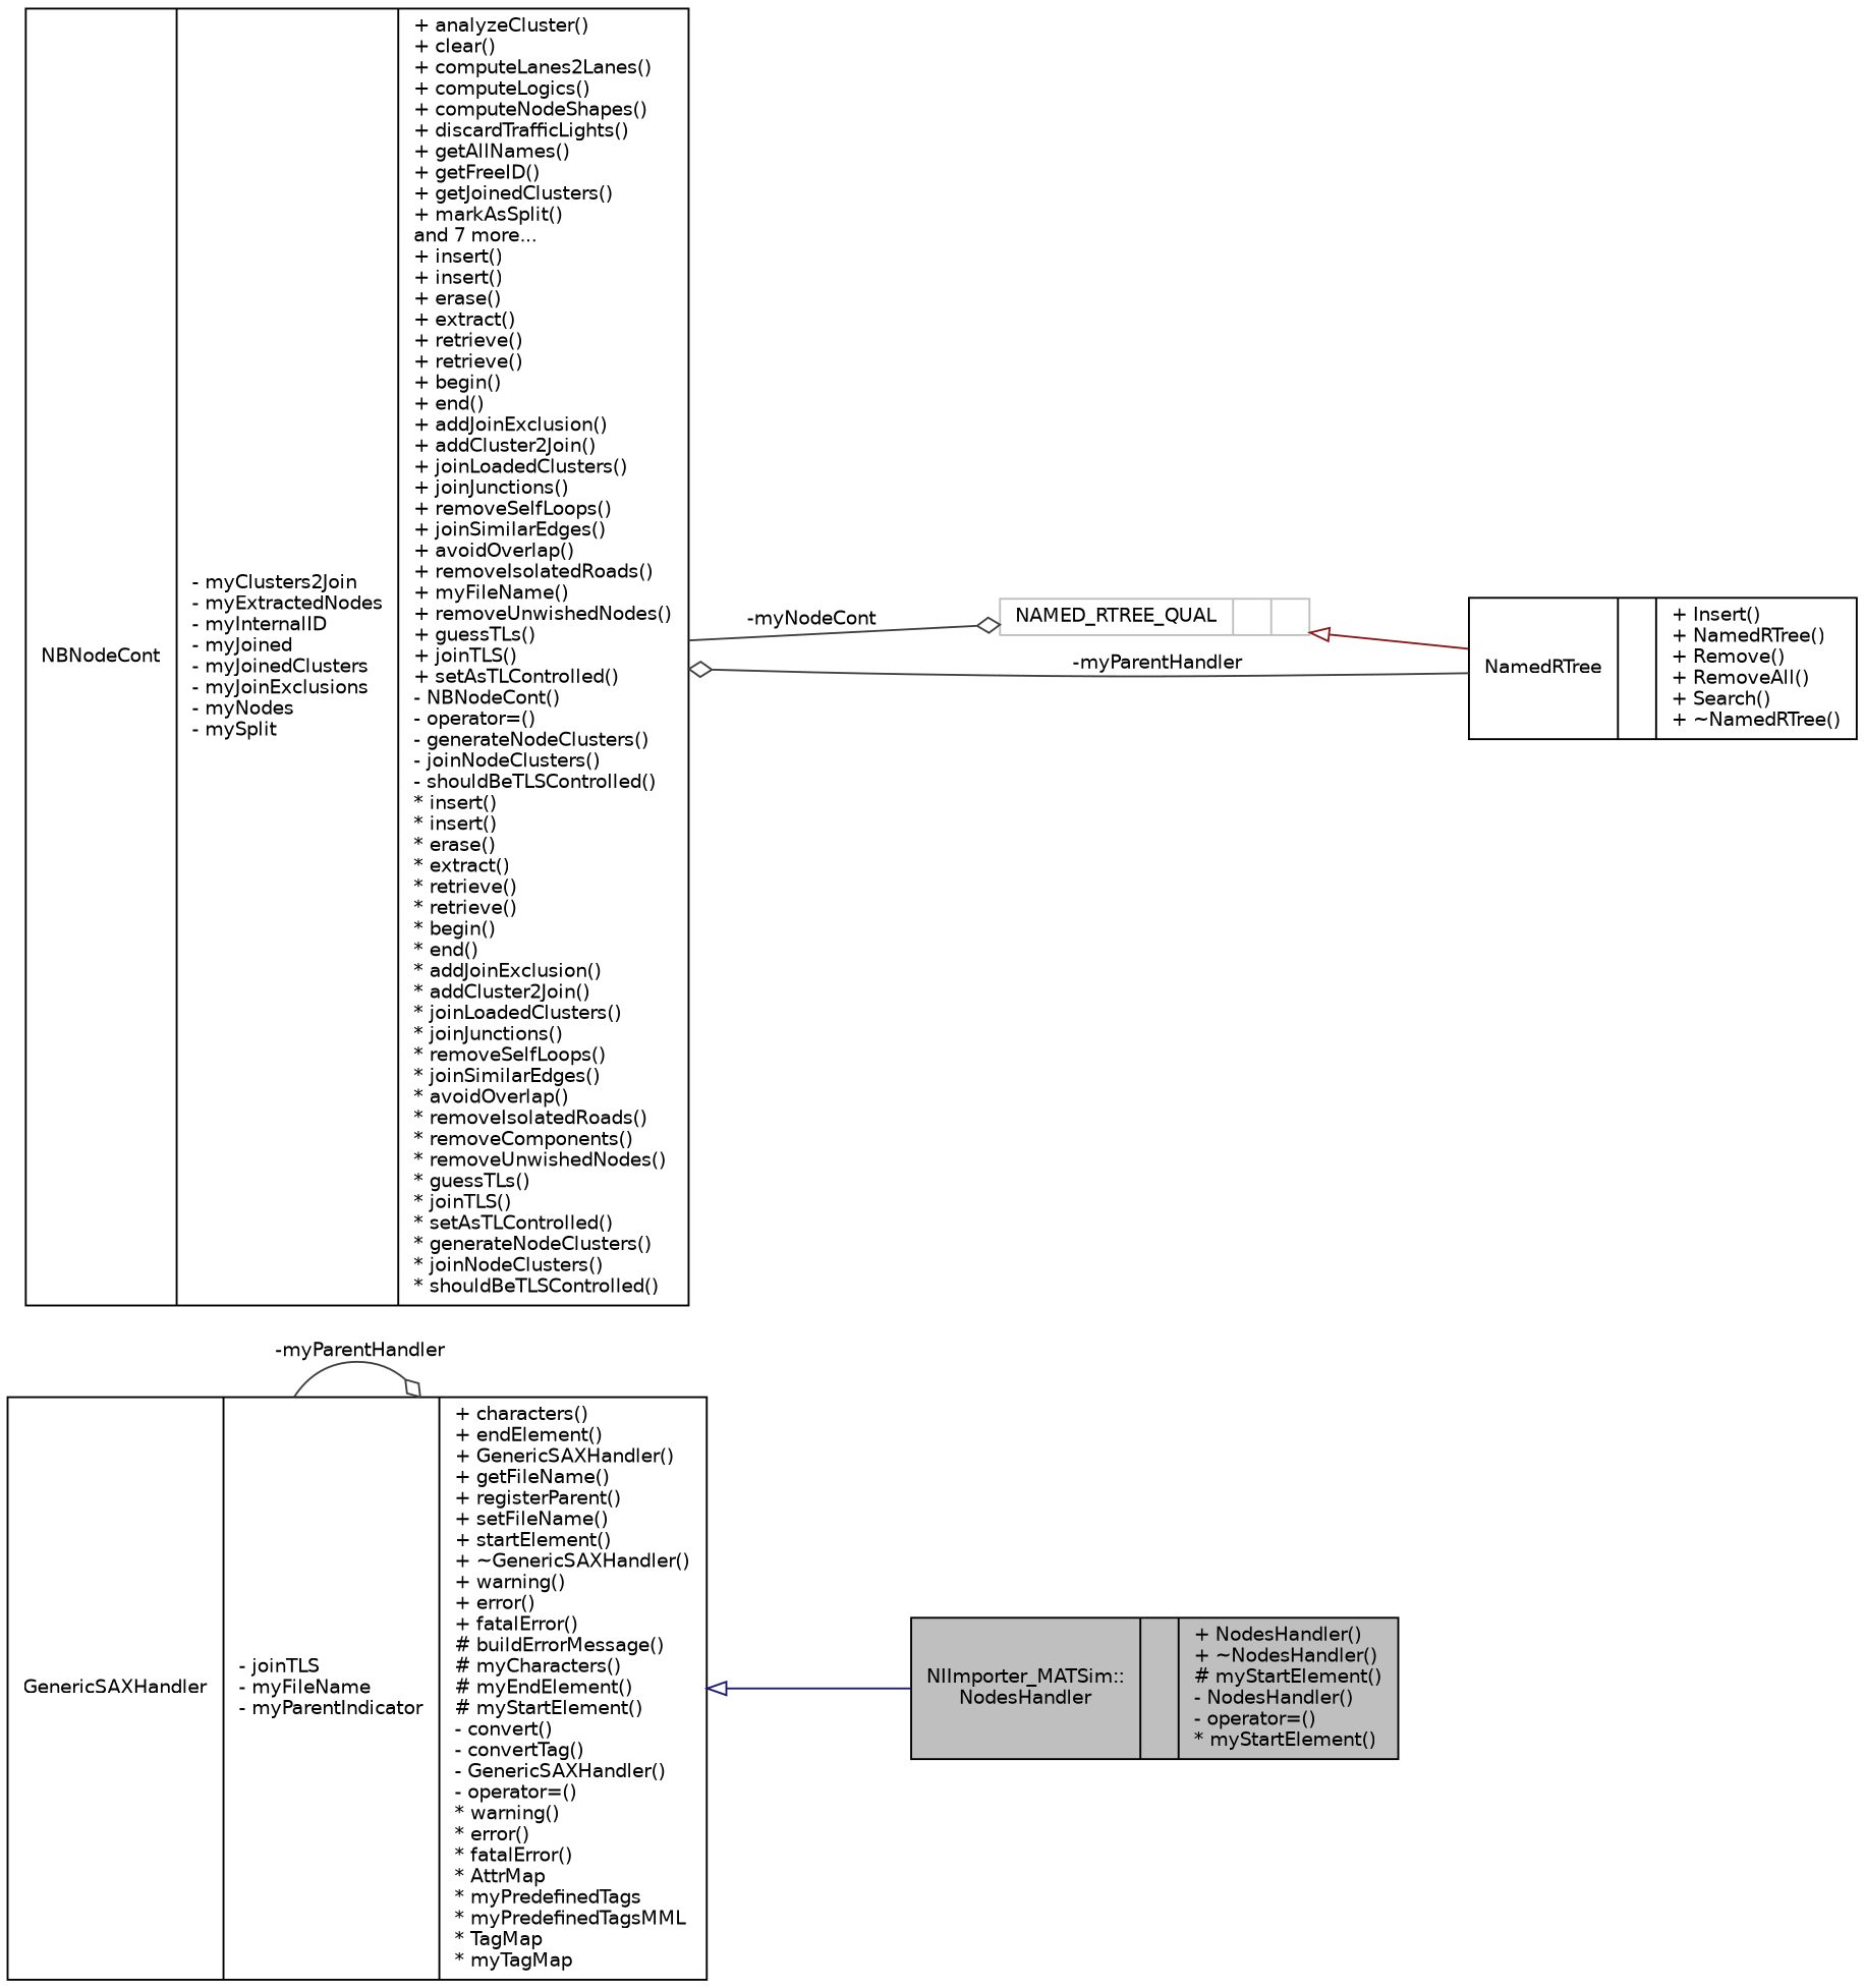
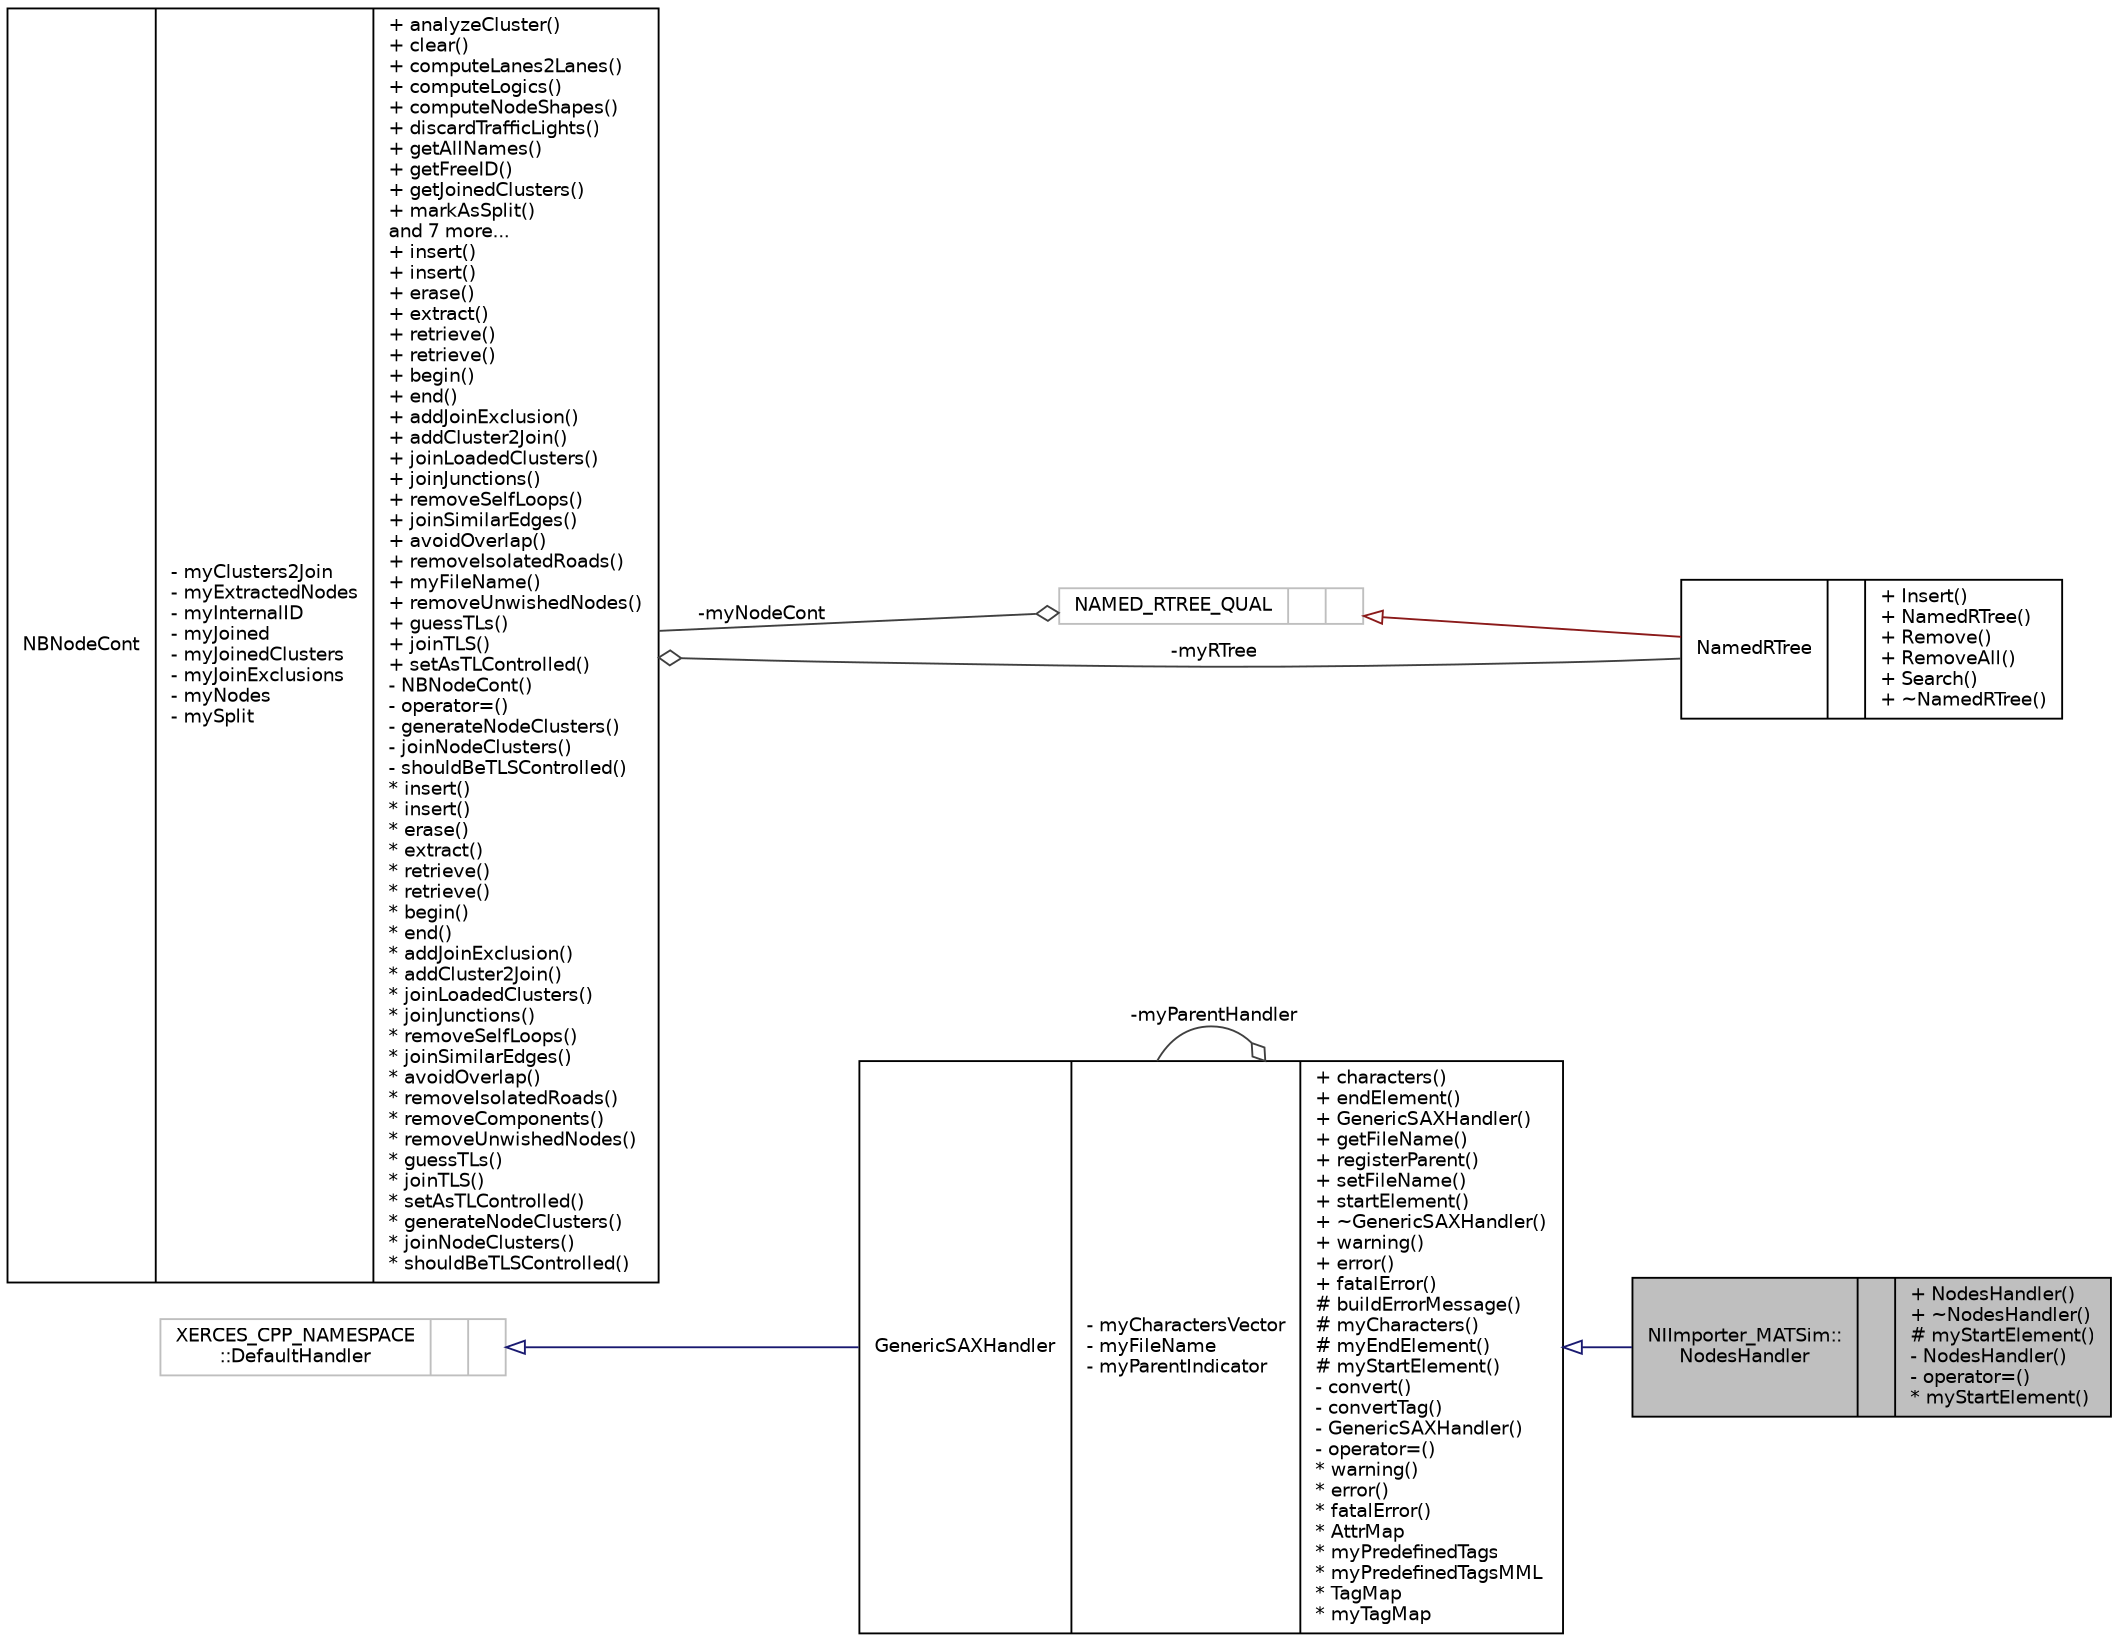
  digraph {
    rankdir=LR
    node [color=black fillcolor=white fontname=Helvetica fontsize=10 shape=record style=filled]
    edge [color=grey25 fontname=Helvetica fontsize=10 labelfontname=Helvetica labelfontsize=10 style=solid]
    n1 [fillcolor=grey75 fontcolor=black height=0.2 label="{NIImporter_MATSim::\lNodesHandler\n||+ NodesHandler()\l+ ~NodesHandler()\l# myStartElement()\l- NodesHandler()\l- operator=()\l* myStartElement()\l}" width=0.4]
-   n2 [height=0.2 label="{GenericSAXHandler\n|- joinTLS\l- myFileName\l- myParentIndicator\l|+ characters()\l+ endElement()\l+ GenericSAXHandler()\l+ getFileName()\l+ registerParent()\l+ setFileName()\l+ startElement()\l+ ~GenericSAXHandler()\l+ warning()\l+ error()\l+ fatalError()\l# buildErrorMessage()\l# myCharacters()\l# myEndElement()\l# myStartElement()\l- convert()\l- convertTag()\l- GenericSAXHandler()\l- operator=()\l* warning()\l* error()\l* fatalError()\l* AttrMap\l* myPredefinedTags\l* myPredefinedTagsMML\l* TagMap\l* myTagMap\l}" width=0.4]
+   n2 [height=0.2 label="{GenericSAXHandler\n|- myCharactersVector\l- myFileName\l- myParentIndicator\l|+ characters()\l+ endElement()\l+ GenericSAXHandler()\l+ getFileName()\l+ registerParent()\l+ setFileName()\l+ startElement()\l+ ~GenericSAXHandler()\l+ warning()\l+ error()\l+ fatalError()\l# buildErrorMessage()\l# myCharacters()\l# myEndElement()\l# myStartElement()\l- convert()\l- convertTag()\l- GenericSAXHandler()\l- operator=()\l* warning()\l* error()\l* fatalError()\l* AttrMap\l* myPredefinedTags\l* myPredefinedTagsMML\l* TagMap\l* myTagMap\l}" width=0.4]
+   n3 [color=grey75 height=0.2 label="{XERCES_CPP_NAMESPACE\l::DefaultHandler\n||}" width=0.4]
    n4 [height=0.2 label="{NBNodeCont\n|- myClusters2Join\l- myExtractedNodes\l- myInternalID\l- myJoined\l- myJoinedClusters\l- myJoinExclusions\l- myNodes\l- mySplit\l|+ analyzeCluster()\l+ clear()\l+ computeLanes2Lanes()\l+ computeLogics()\l+ computeNodeShapes()\l+ discardTrafficLights()\l+ getAllNames()\l+ getFreeID()\l+ getJoinedClusters()\l+ markAsSplit()\land 7 more...\l+ insert()\l+ insert()\l+ erase()\l+ extract()\l+ retrieve()\l+ retrieve()\l+ begin()\l+ end()\l+ addJoinExclusion()\l+ addCluster2Join()\l+ joinLoadedClusters()\l+ joinJunctions()\l+ removeSelfLoops()\l+ joinSimilarEdges()\l+ avoidOverlap()\l+ removeIsolatedRoads()\l+ myFileName()\l+ removeUnwishedNodes()\l+ guessTLs()\l+ joinTLS()\l+ setAsTLControlled()\l- NBNodeCont()\l- operator=()\l- generateNodeClusters()\l- joinNodeClusters()\l- shouldBeTLSControlled()\l* insert()\l* insert()\l* erase()\l* extract()\l* retrieve()\l* retrieve()\l* begin()\l* end()\l* addJoinExclusion()\l* addCluster2Join()\l* joinLoadedClusters()\l* joinJunctions()\l* removeSelfLoops()\l* joinSimilarEdges()\l* avoidOverlap()\l* removeIsolatedRoads()\l* removeComponents()\l* removeUnwishedNodes()\l* guessTLs()\l* joinTLS()\l* setAsTLControlled()\l* generateNodeClusters()\l* joinNodeClusters()\l* shouldBeTLSControlled()\l}" width=0.4]
    n5 [color=grey75 height=0.2 label="{NAMED_RTREE_QUAL\n||}" width=0.4]
    n6 [height=0.2 label="{NamedRTree\n||+ Insert()\l+ NamedRTree()\l+ Remove()\l+ RemoveAll()\l+ Search()\l+ ~NamedRTree()\l}" width=0.4]
    n2 -> n1 [arrowtail=onormal color=midnightblue dir=back]
    n2 -> n2 [arrowhead=odiamond label=" -myParentHandler"]
+   n3 -> n2 [arrowtail=onormal color=midnightblue dir=back]
    n4 -> n5 [arrowhead=odiamond label=" -myNodeCont"]
    n5 -> n6 [arrowtail=onormal color=firebrick4 dir=back]
-   n6 -> n4 [arrowhead=odiamond label=" -myParentHandler"]
+   n6 -> n4 [arrowhead=odiamond label=" -myRTree"]
  }
